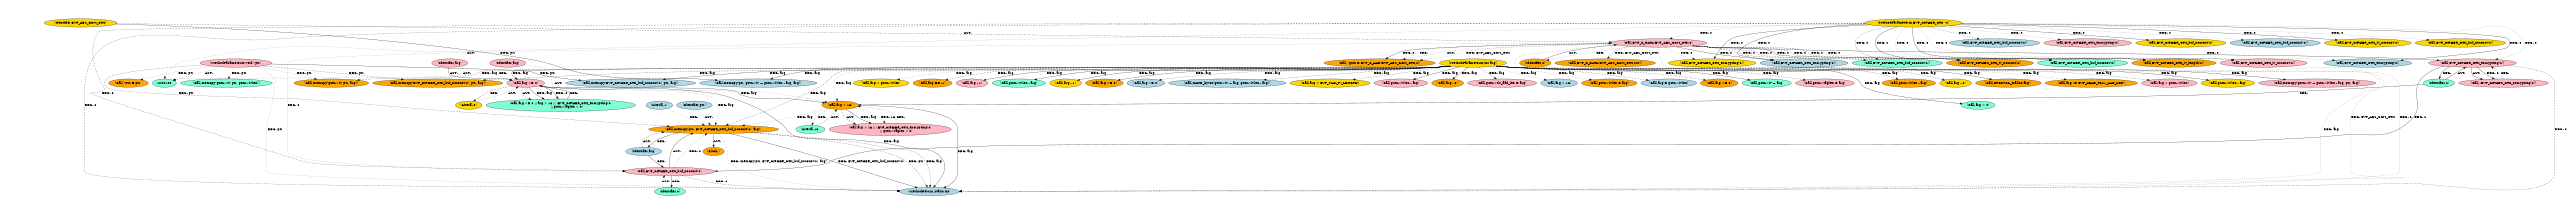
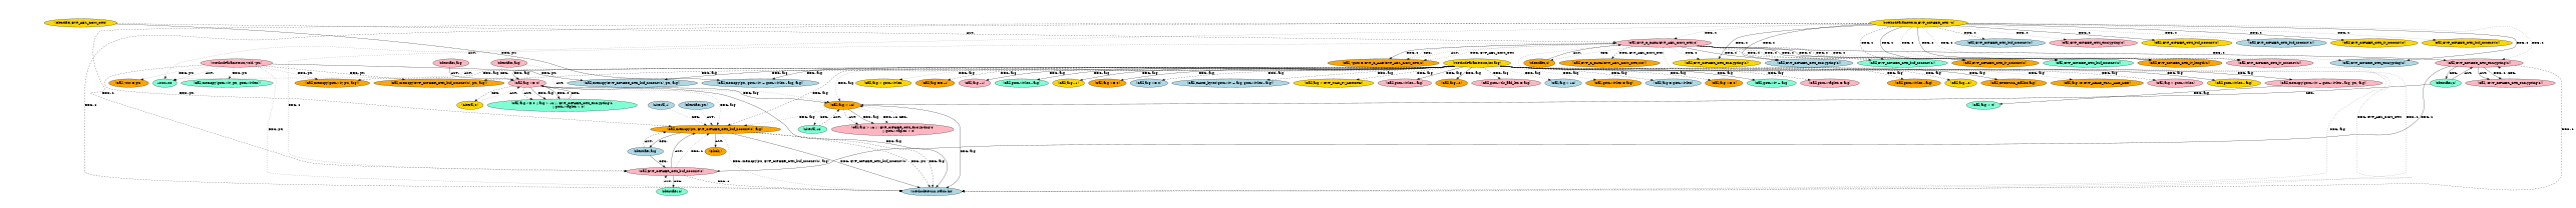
  digraph {
    node [fillcolor=orange style=filled]
    edge [style=solid]
    n1 [label="(Call,memcpy(ptr, EVP_CIPHER_CTX_buf_noconst(c), arg))"]
    n2 [label="(Block,)"]
    n3 [fillcolor=lightblue label="(Identifier,arg)"]
    n4 [fillcolor=lightblue label="(MethodReturn,static int)"]
    n5 [fillcolor=lightpink label="(Call,EVP_CIPHER_CTX_buf_noconst(c))"]
    n6 [fillcolor=lightpink label="(MethodParameterIn,void *ptr)"]
    n7 [label="(Call,*out = ptr)"]
    n8 [label="(Call,memcpy(EVP_CIPHER_CTX_buf_noconst(c), ptr, arg))"]
    n9 [fillcolor=lightblue label="(Call,memcpy(EVP_CIPHER_CTX_buf_noconst(c), ptr, arg))"]
    n10 [label="(Call,memcpy(gctx->iv, ptr, arg))"]
    n11 [fillcolor=aquamarine label="(Call,memcpy(gctx->iv, ptr, gctx->ivlen))"]
    1000108 [fillcolor=aquamarine]
    n13 [fillcolor=lightpink label="(Call,memcpy(gctx->iv + gctx->ivlen - arg, ptr, arg))"]
    n14 [fillcolor=lightblue label="(Call,memcpy(ptr, gctx->iv + gctx->ivlen - arg, arg))"]
    n15 [fillcolor=aquamarine label="(Identifier,c)"]
    n16 [fillcolor=lightpink label="(Call,EVP_CIPHER_CTX_encrypting(c))"]
    n17 [fillcolor=aquamarine label="(Identifier,c)"]
    n18 [fillcolor=lightpink label="(Call,!EVP_CIPHER_CTX_encrypting(c))"]
    n19 [label="(Call,arg > 16)"]
    n20 [fillcolor=lightpink label="(Call,EVP_C_DATA(EVP_AES_GCM_CTX,c))"]
    n21 [fillcolor=lightblue label="(Call,EVP_CIPHER_CTX_encrypting(c))"]
    n22 [label="(Identifier,c)"]
    n23 [label="(Call,EVP_CIPHER_CTX_iv_length(c))"]
    n24 [fillcolor=lightblue label="(Call,EVP_CIPHER_CTX_encrypting(c))"]
    n25 [label="(Call,*gctx = EVP_C_AAD(EVP_AES_GCM_CTX,c))"]
    n26 [fillcolor=gold label="(Call,EVP_CIPHER_CTX_encrypting(c))"]
    n27 [fillcolor=aquamarine label="(Call,EVP_CIPHER_CTX_buf_noconst(c))"]
    n28 [label="(Call,EVP_CIPHER_CTX_iv_noconst(c))"]
    n29 [fillcolor=aquamarine label="(Call,EVP_CIPHER_CTX_buf_noconst(c))"]
    n30 [fillcolor=lightpink label="(Call,EVP_CIPHER_CTX_iv_noconst(c))"]
    n31 [label="(Call,EVP_C_DATA(EVP_AES_GCM_CTX,out))"]
    n32 [fillcolor=gold label="(MethodParameterIn,EVP_CIPHER_CTX *c)"]
    n33 [fillcolor=lightblue label="(Call,EVP_CIPHER_CTX_buf_noconst(c))"]
    n34 [fillcolor=lightpink label="(Call,EVP_CIPHER_CTX_encrypting(c))"]
    n35 [fillcolor=gold label="(Call,EVP_CIPHER_CTX_buf_noconst(c))"]
    n36 [fillcolor=lightblue label="(Call,EVP_CIPHER_CTX_buf_noconst(c))"]
    n37 [fillcolor=gold label="(Call,EVP_CIPHER_CTX_iv_noconst(c))"]
    n38 [fillcolor=gold label="(Call,EVP_CIPHER_CTX_buf_noconst(c))"]
    n39 [fillcolor=lightpink label="(Call,arg <= 0)"]
    n40 [fillcolor=gold label="(Literal,0)"]
    n41 [fillcolor=aquamarine label="(Call,arg <= 0 || arg > 16 || !EVP_CIPHER_CTX_encrypting(c)\n            || gctx->taglen < 0)"]
    n42 [fillcolor=aquamarine label="(Literal,16)"]
    n43 [fillcolor=lightpink label="(Call,arg > 16 || !EVP_CIPHER_CTX_encrypting(c)\n            || gctx->taglen < 0)"]
    n44 [fillcolor=gold label="(MethodParameterIn,int arg)"]
    n45 [label="(Call,gctx->ivlen - arg)"]
    n46 [fillcolor=gold label="(Call,arg - 2)"]
    n47 [label="(Call,OPENSSL_malloc(arg))"]
    n48 [label="(Call,arg != EVP_AEAD_TLS1_AAD_LEN)"]
    n49 [fillcolor=lightpink label="(Call,arg > gctx->ivlen)"]
    n50 [fillcolor=gold label="(Call,gctx->ivlen - arg)"]
    n51 [fillcolor=gold label="(Call,arg > gctx->ivlen)"]
    n52 [label="(Call,arg == -1)"]
    n53 [fillcolor=lightpink label="(Call,arg - 1)"]
    n54 [fillcolor=aquamarine label="(Call,gctx->ivlen - arg)"]
    n55 [fillcolor=gold label="(Call,arg - 1)"]
    n56 [label="(Call,arg <= 0)"]
    n57 [fillcolor=lightblue label="(Call,arg <= 0)"]
    n58 [fillcolor=lightblue label="(Call,RAND_bytes(gctx->iv + arg, gctx->ivlen - arg))"]
    n59 [fillcolor=gold label="(Call,arg > EVP_MAX_IV_LENGTH)"]
    n60 [fillcolor=lightpink label="(Call,gctx->ivlen - arg)"]
    n61 [label="(Call,arg - 2)"]
    n62 [fillcolor=lightpink label="(Call,gctx->tls_aad_len = arg)"]
    n63 [fillcolor=lightblue label="(Call,arg > 16)"]
    n64 [label="(Call,gctx->ivlen = arg)"]
    n65 [fillcolor=lightblue label="(Call,arg = gctx->ivlen)"]
    n66 [label="(Call,arg <= 0)"]
    n67 [fillcolor=aquamarine label="(Call,gctx->iv + arg)"]
    n68 [fillcolor=aquamarine label="(Call,arg < 4)"]
    n69 [fillcolor=lightpink label="(Call,gctx->taglen = arg)"]
    n70 [fillcolor=lightblue label="(Literal,1)"]
    n71 [fillcolor=lightblue label="(Identifier,ptr)"]
    n72 [fillcolor=lightpink label="(Identifier,arg)"]
    n73 [fillcolor=lightpink label="(Identifier,arg)"]
    n74 [fillcolor=gold label="(Identifier,EVP_AES_GCM_CTX)"]
    n1 -> n2 [label="AST: "]
    n1 -> n3 [label="CFG: "]
    n1 -> n4 [label="DDG: EVP_CIPHER_CTX_buf_noconst(c)"]
    n1 -> n4 [label="DDG: ptr" style=dashed]
    n1 -> n4 [label="DDG: arg" style=dashed]
    n1 -> n4 [label="DDG: memcpy(ptr, EVP_CIPHER_CTX_buf_noconst(c), arg)" style=dotted]
    n3 -> n1 [label="AST: " style=dashed]
    n3 -> n5 [label="CFG: "]
    n5 -> n1 [label="AST: "]
    n5 -> n1 [label="DDG: c" style=dotted]
    n5 -> n4 [label="DDG: c" style=dashed]
    n5 -> n15 [label="CFG: "]
    n6 -> n1 [label="DDG: ptr" style=dashed]
    n6 -> n4 [label="DDG: ptr" style=dotted]
    n6 -> n7 [label="DDG: ptr" style=dotted]
    n6 -> n8 [label="DDG: ptr" style=dashed]
    n6 -> n9 [label="DDG: ptr"]
    n6 -> n10 [label="DDG: ptr" style=dotted]
    n6 -> n11 [label="DDG: ptr" style=dotted]
    n6 -> 1000108 [label="AST: " style=dotted]
    n15 -> n5 [label="AST: " style=dotted]
    n16 -> n4 [label="DDG: c" style=dashed]
    n16 -> n5 [label="DDG: c"]
    n16 -> n17 [label="CFG: "]
    n16 -> n18 [label="AST: "]
    n16 -> n18 [label="DDG: c"]
    n17 -> n16 [label="AST: "]
    n17 -> n19 [label="CFG: "]
    n18 -> n16 [label="CFG: " style=dotted]
    n19 -> n1 [label="DDG: arg" style=dotted]
    n19 -> n4 [label="DDG: arg"]
    n19 -> n42 [label="CFG: " style=dotted]
    n19 -> n43 [label="AST: " style=dashed]
    n19 -> n43 [label="DDG: arg"]
    n19 -> n43 [label="DDG: 16" style=dotted]
    n20 -> n4 [label="DDG: EVP_AES_GCM_CTX" style=dotted]
    n20 -> n4 [label="DDG: c" style=dotted]
    n20 -> n5 [label="DDG: c" style=dotted]
    n20 -> n16 [label="DDG: c"]
    n20 -> n21 [label="DDG: c"]
    n20 -> n22 [label="CFG: " style=dotted]
-   n20 -> n23 [label="DDG: c" style=dashed]
+   n20 -> n23 [label="DDG: c"]
    n20 -> n24 [label="DDG: c" style=dotted]
    n20 -> n25 [label="AST: " style=dotted]
    n20 -> n25 [label="DDG: EVP_AES_GCM_CTX" style=dotted]
    n20 -> n25 [label="DDG: c"]
    n20 -> n26 [label="DDG: c" style=dotted]
    n20 -> n27 [label="DDG: c" style=dashed]
    n20 -> n28 [label="DDG: c" style=dashed]
    n20 -> n29 [label="DDG: c"]
    n20 -> n30 [label="DDG: c" style=dashed]
    n20 -> n31 [label="DDG: EVP_AES_GCM_CTX" style=dashed]
    n22 -> n20 [label="AST: "]
    n25 -> n20 [label="CFG: " style=dotted]
    n32 -> n4 [label="DDG: c" style=dashed]
    n32 -> n5 [label="DDG: c" style=dashed]
    n32 -> 1000108 [label="AST: " style=dotted]
    n32 -> n16 [label="DDG: c" style=dotted]
    n32 -> n20 [label="DDG: c" style=dotted]
    n32 -> n21 [label="DDG: c"]
    n32 -> n23 [label="DDG: c"]
    n32 -> n24 [label="DDG: c"]
    n32 -> n26 [label="DDG: c"]
    n32 -> n27 [label="DDG: c" style=dashed]
    n32 -> n28 [label="DDG: c"]
    n32 -> n29 [label="DDG: c" style=dotted]
    n32 -> n30 [label="DDG: c" style=dotted]
    n32 -> n33 [label="DDG: c" style=dashed]
    n32 -> n34 [label="DDG: c" style=dotted]
    n32 -> n35 [label="DDG: c"]
    n32 -> n36 [label="DDG: c" style=dotted]
    n32 -> n37 [label="DDG: c"]
    n32 -> n38 [label="DDG: c" style=dotted]
    n39 -> n1 [label="DDG: arg" style=dotted]
    n39 -> n4 [label="DDG: arg"]
    n39 -> n19 [label="DDG: arg"]
    n39 -> n40 [label="CFG: " style=dashed]
    n39 -> n41 [label="AST: " style=dashed]
    n39 -> n41 [label="DDG: arg"]
    n39 -> n41 [label="DDG: 0"]
    n40 -> n39 [label="AST: " style=dotted]
    n41 -> n39 [label="CFG: "]
    n42 -> n19 [label="AST: " style=dashed]
    n43 -> n19 [label="CFG: " style=dotted]
    n44 -> n1 [label="DDG: arg" style=dashed]
    n44 -> n4 [label="DDG: arg" style=dotted]
    n44 -> n8 [label="DDG: arg" style=dashed]
    n44 -> n9 [label="DDG: arg"]
    n44 -> n10 [label="DDG: arg" style=dashed]
    n44 -> 1000108 [label="AST: " style=dotted]
    n44 -> n13 [label="DDG: arg"]
    n44 -> n14 [label="DDG: arg"]
    n44 -> n19 [label="DDG: arg" style=dotted]
    n44 -> n39 [label="DDG: arg"]
    n44 -> n45 [label="DDG: arg" style=dashed]
    n44 -> n46 [label="DDG: arg" style=dashed]
    n44 -> n47 [label="DDG: arg"]
    n44 -> n48 [label="DDG: arg" style=dotted]
    n44 -> n49 [label="DDG: arg" style=dashed]
    n44 -> n50 [label="DDG: arg"]
    n44 -> n51 [label="DDG: arg" style=dotted]
    n44 -> n52 [label="DDG: arg" style=dashed]
    n44 -> n53 [label="DDG: arg"]
    n44 -> n54 [label="DDG: arg"]
    n44 -> n55 [label="DDG: arg"]
    n44 -> n56 [label="DDG: arg"]
    n44 -> n57 [label="DDG: arg" style=dashed]
    n44 -> n58 [label="DDG: arg" style=dashed]
    n44 -> n59 [label="DDG: arg" style=dashed]
    n44 -> n60 [label="DDG: arg"]
    n44 -> n61 [label="DDG: arg"]
    n44 -> n62 [label="DDG: arg" style=dashed]
    n44 -> n63 [label="DDG: arg" style=dotted]
    n44 -> n64 [label="DDG: arg" style=dotted]
    n44 -> n65 [label="DDG: arg" style=dashed]
    n44 -> n66 [label="DDG: arg" style=dashed]
    n44 -> n67 [label="DDG: arg"]
-   n44 -> n68 [label="DDG: arg"]
+   n13 -> n68 [label="DDG: arg"]
    n44 -> n69 [label="DDG: arg" style=dashed]
    n70 -> n1 [label="CFG: " style=dotted]
    n71 -> n1 [label="AST: " style=dotted]
    n72 -> n19 [label="AST: " style=dotted]
    n72 -> n39 [label="CFG: " style=dotted]
    n73 -> n39 [label="AST: "]
    n74 -> n14 [label="DDG: ptr"]
    n74 -> n20 [label="AST: " style=dashed]
  }
